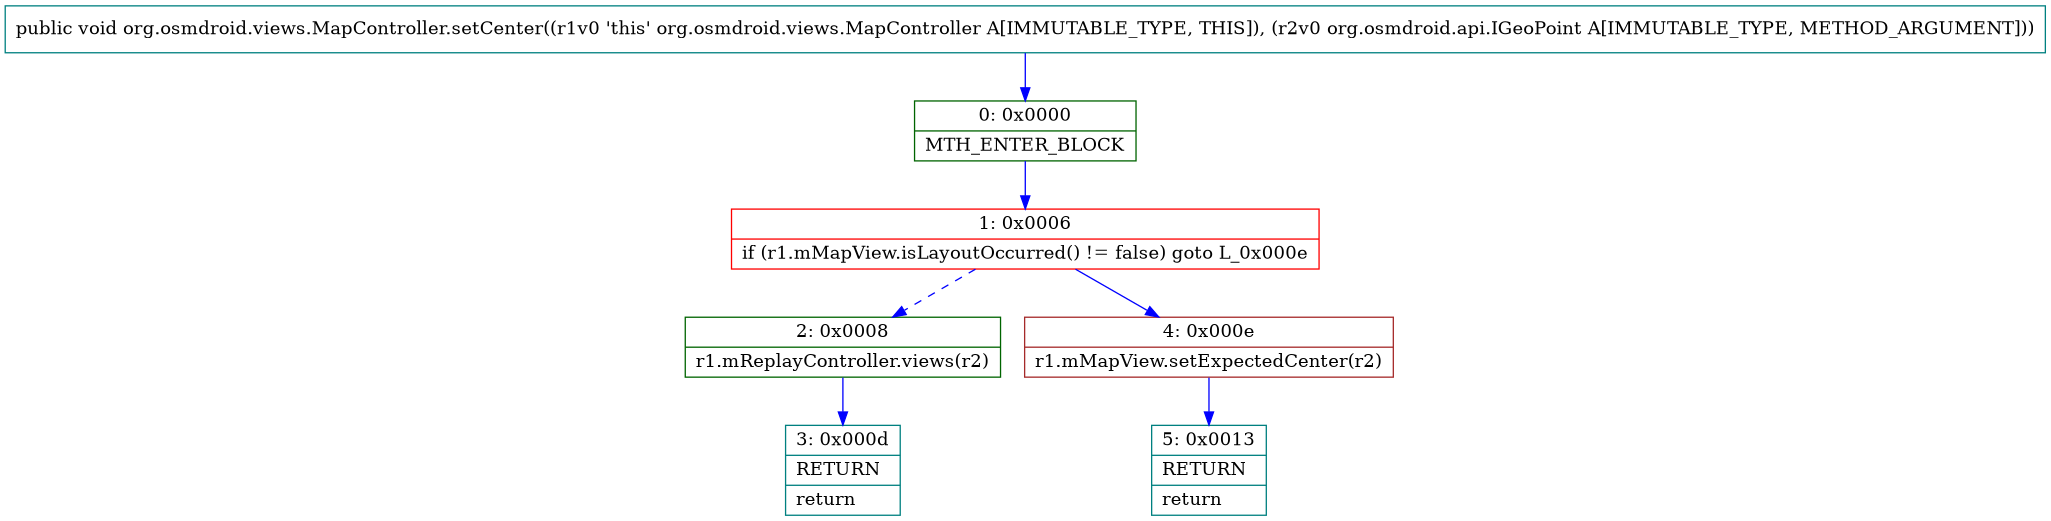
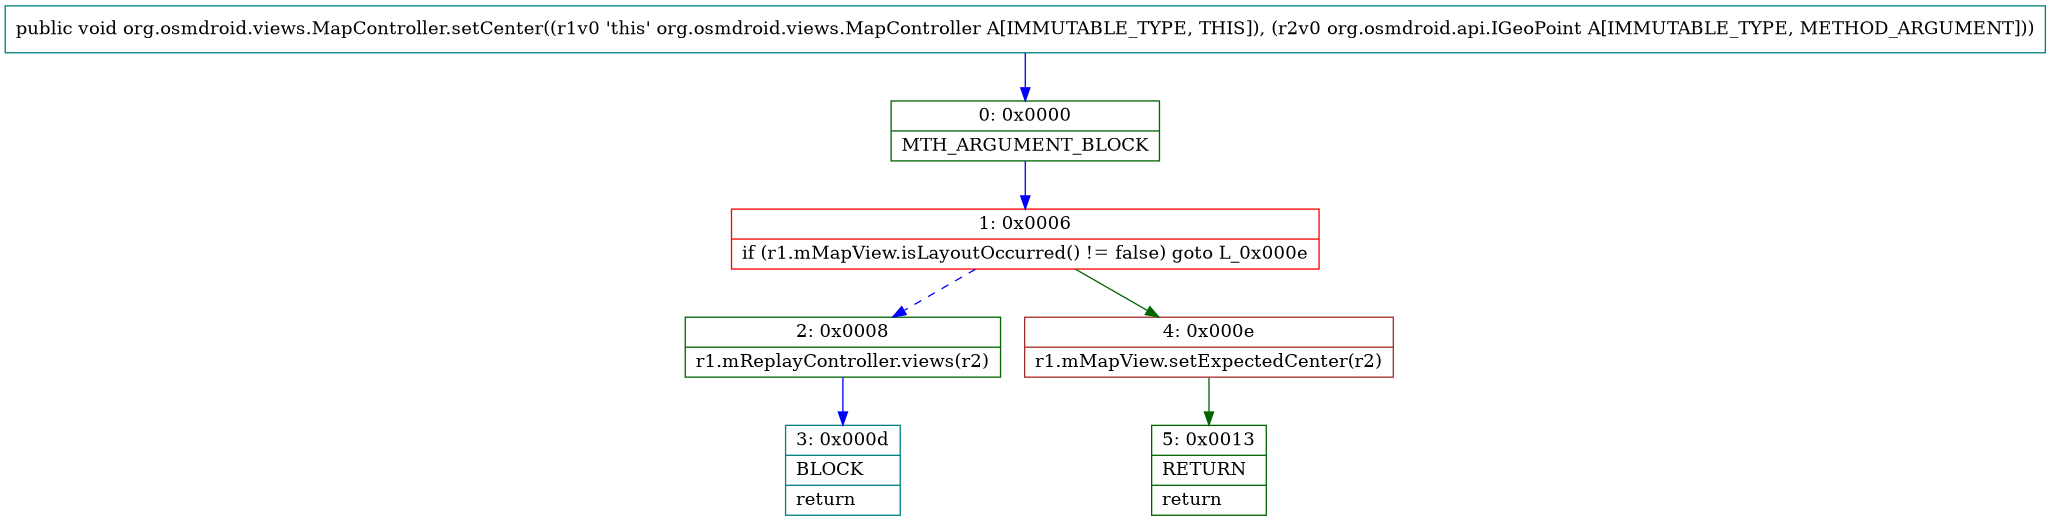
  digraph {
    fontname="DejaVu Serif"
    node [color=darkgreen fontname="DejaVu Serif" shape=record]
    edge [color=blue fontname="DejaVu Serif"]
-   n1 [label="{0\:\ 0x0000|MTH_ENTER_BLOCK\l}"]
+   n1 [label="{0\:\ 0x0000|MTH_ARGUMENT_BLOCK\l}"]
    n2 [color=red label="{1\:\ 0x0006|if (r1.mMapView.isLayoutOccurred() != false) goto L_0x000e\l}"]
    n3 [label="{2\:\ 0x0008|r1.mReplayController.views(r2)\l}"]
    n4 [color=brown label="{4\:\ 0x000e|r1.mMapView.setExpectedCenter(r2)\l}"]
-   n5 [color=teal label="{3\:\ 0x000d|RETURN\l|return\l}"]
-   n6 [color=teal label="{5\:\ 0x0013|RETURN\l|return\l}"]
+   n5 [color=teal label="{3\:\ 0x000d|BLOCK\l|return\l}"]
+   n6 [label="{5\:\ 0x0013|RETURN\l|return\l}"]
    n7 [color=teal label="{public void org.osmdroid.views.MapController.setCenter((r1v0 'this' org.osmdroid.views.MapController A[IMMUTABLE_TYPE, THIS]), (r2v0 org.osmdroid.api.IGeoPoint A[IMMUTABLE_TYPE, METHOD_ARGUMENT])) }"]
    n1 -> n2
    n2 -> n3 [style=dashed]
-   n2 -> n4
+   n2 -> n4 [color=darkgreen]
    n3 -> n5
-   n4 -> n6
+   n4 -> n6 [color=darkgreen]
    n7 -> n1
  }
